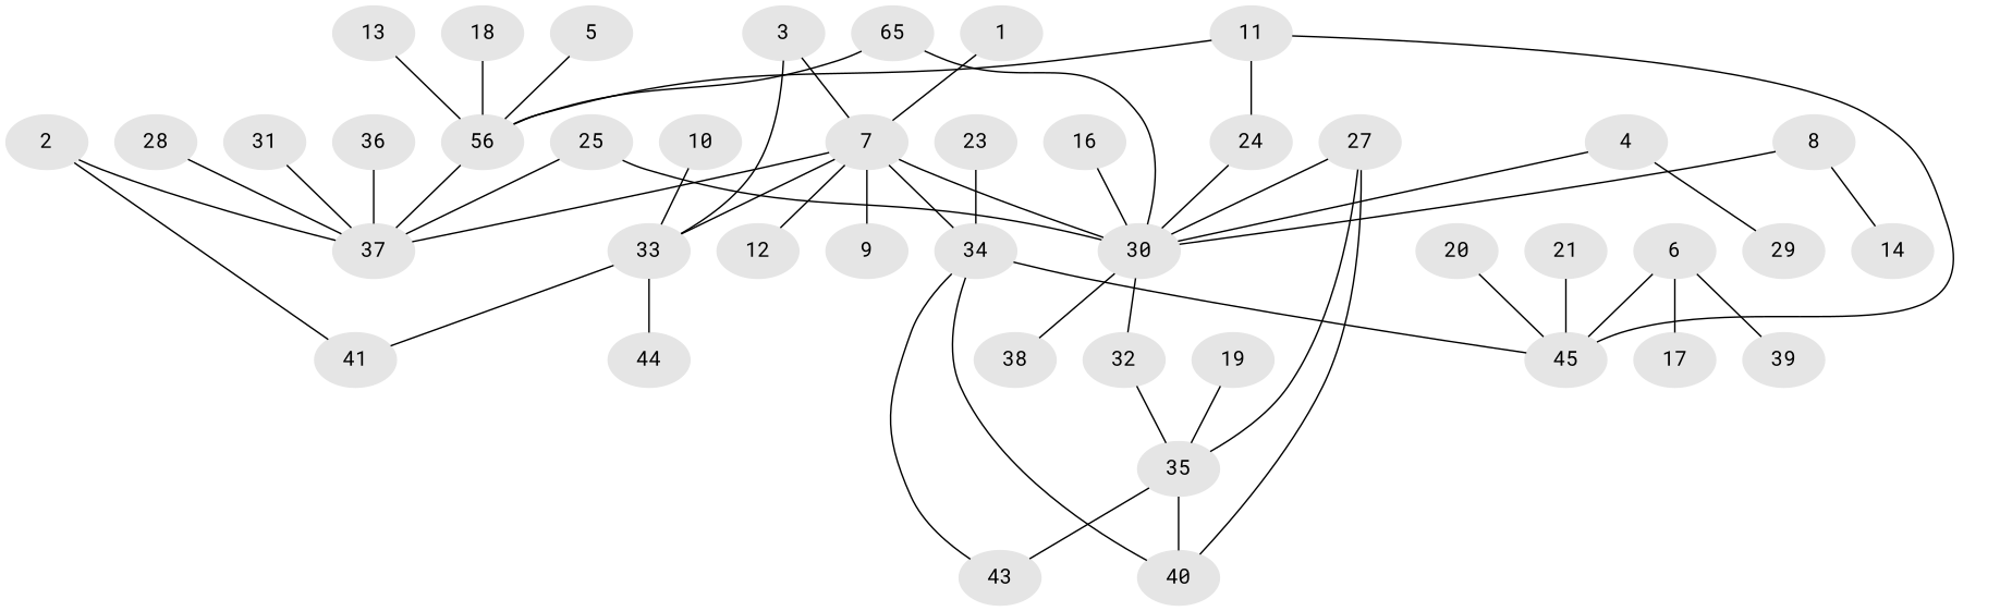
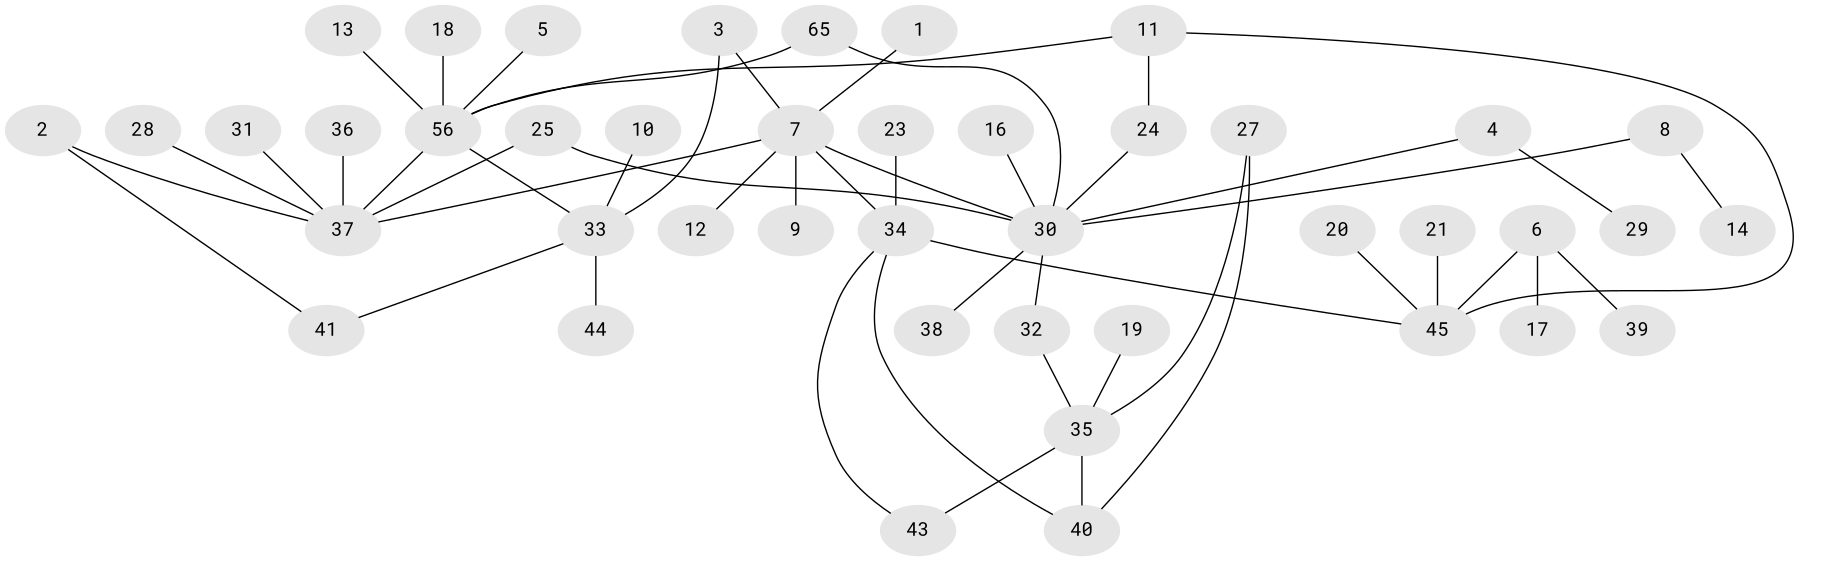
  graph {
    fontname="Roboto Mono"
    node [color=gray90 fontname="Roboto Mono" style=filled]
    edge [fontname="Roboto Mono" weight=1.0]
    1
    7
    37
    33
    30
    9
    12
    34
    2
    41
    3
    44
    4
    29
    32
    38
    n17 [label=56]
    5
    6
    17
    39
    n22 [label=45]
    40
    43
    8
    14
    10
    11
    24
    13
    n31 [label=65]
    16
    18
    19
    35
    20
    21
    23
    25
    27
    28
    31
    36
    1 -- 7
    7 -- 37
-   7 -- 33
+   n17 -- 33
    7 -- 30
    7 -- 9
    7 -- 12
    7 -- 34
    33 -- 41
    33 -- 44
    30 -- 32
    30 -- 38
    34 -- n22
    34 -- 40
    34 -- 43
    2 -- 37
    2 -- 41
    3 -- 7
    3 -- 33
    4 -- 30
    4 -- 29
    32 -- 35
    n17 -- 37
    5 -- n17
    6 -- 17
    6 -- 39
    6 -- n22
    8 -- 30
    8 -- 14
    10 -- 33
    11 -- n17
    11 -- n22
    11 -- 24
    24 -- 30
    13 -- n17
    n31 -- 30
    n31 -- n17
    16 -- 30
    18 -- n17
    19 -- 35
    35 -- 40
    35 -- 43
    20 -- n22
    21 -- n22
    23 -- 34
    25 -- 37
    25 -- 30
-   27 -- 30
    27 -- 40
    27 -- 35
    28 -- 37
    31 -- 37
    36 -- 37
  }
